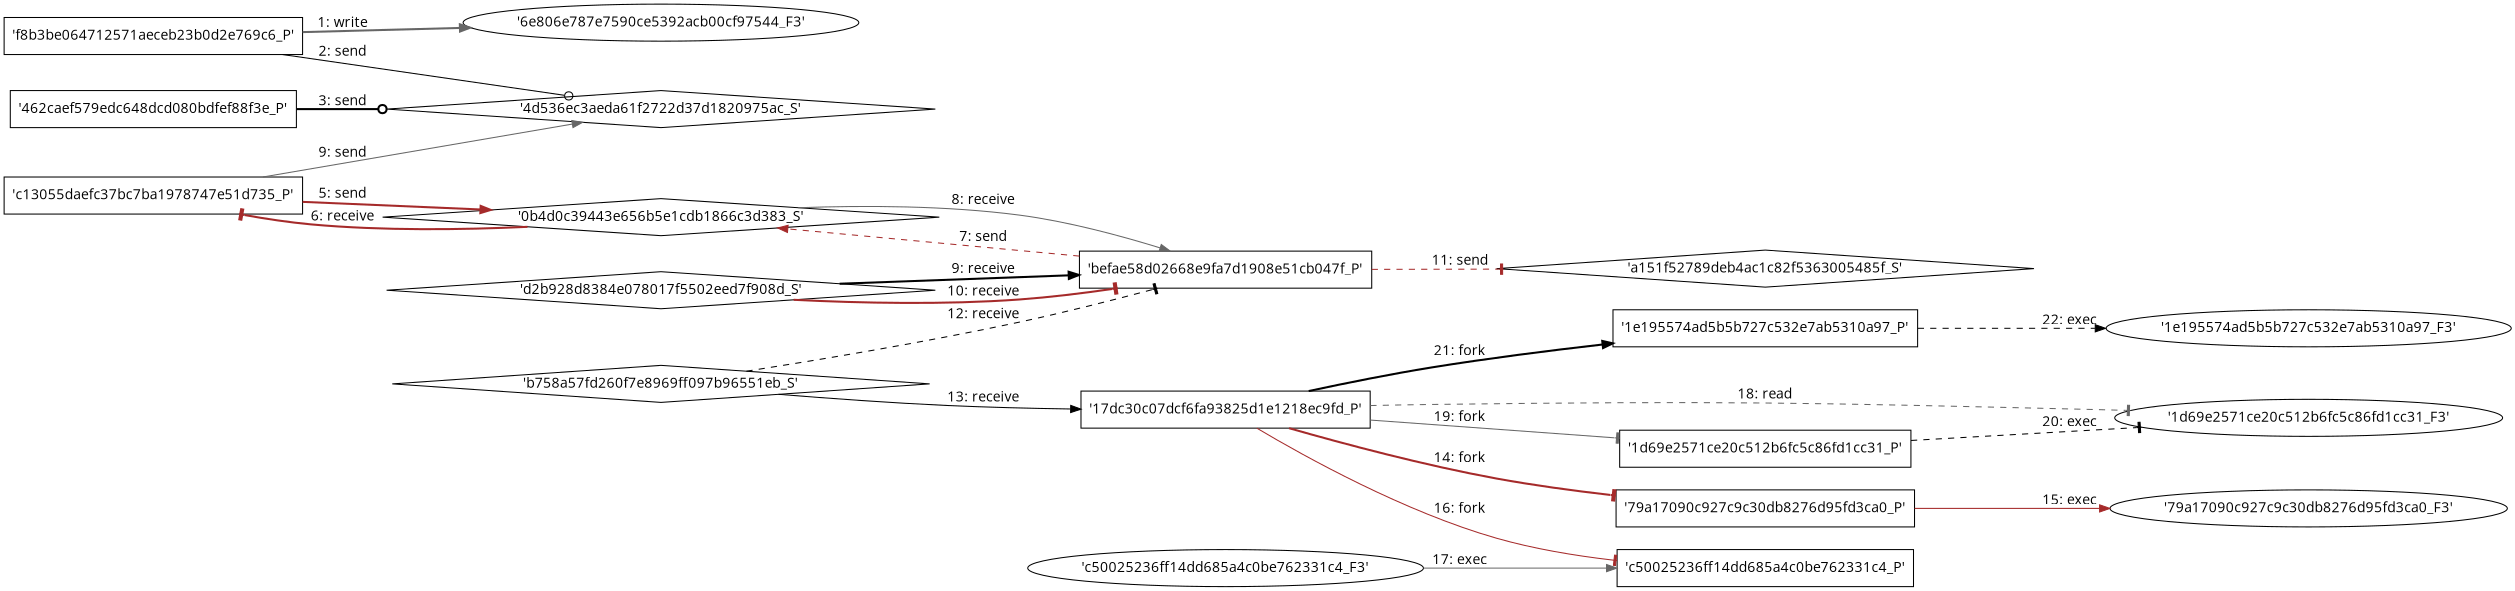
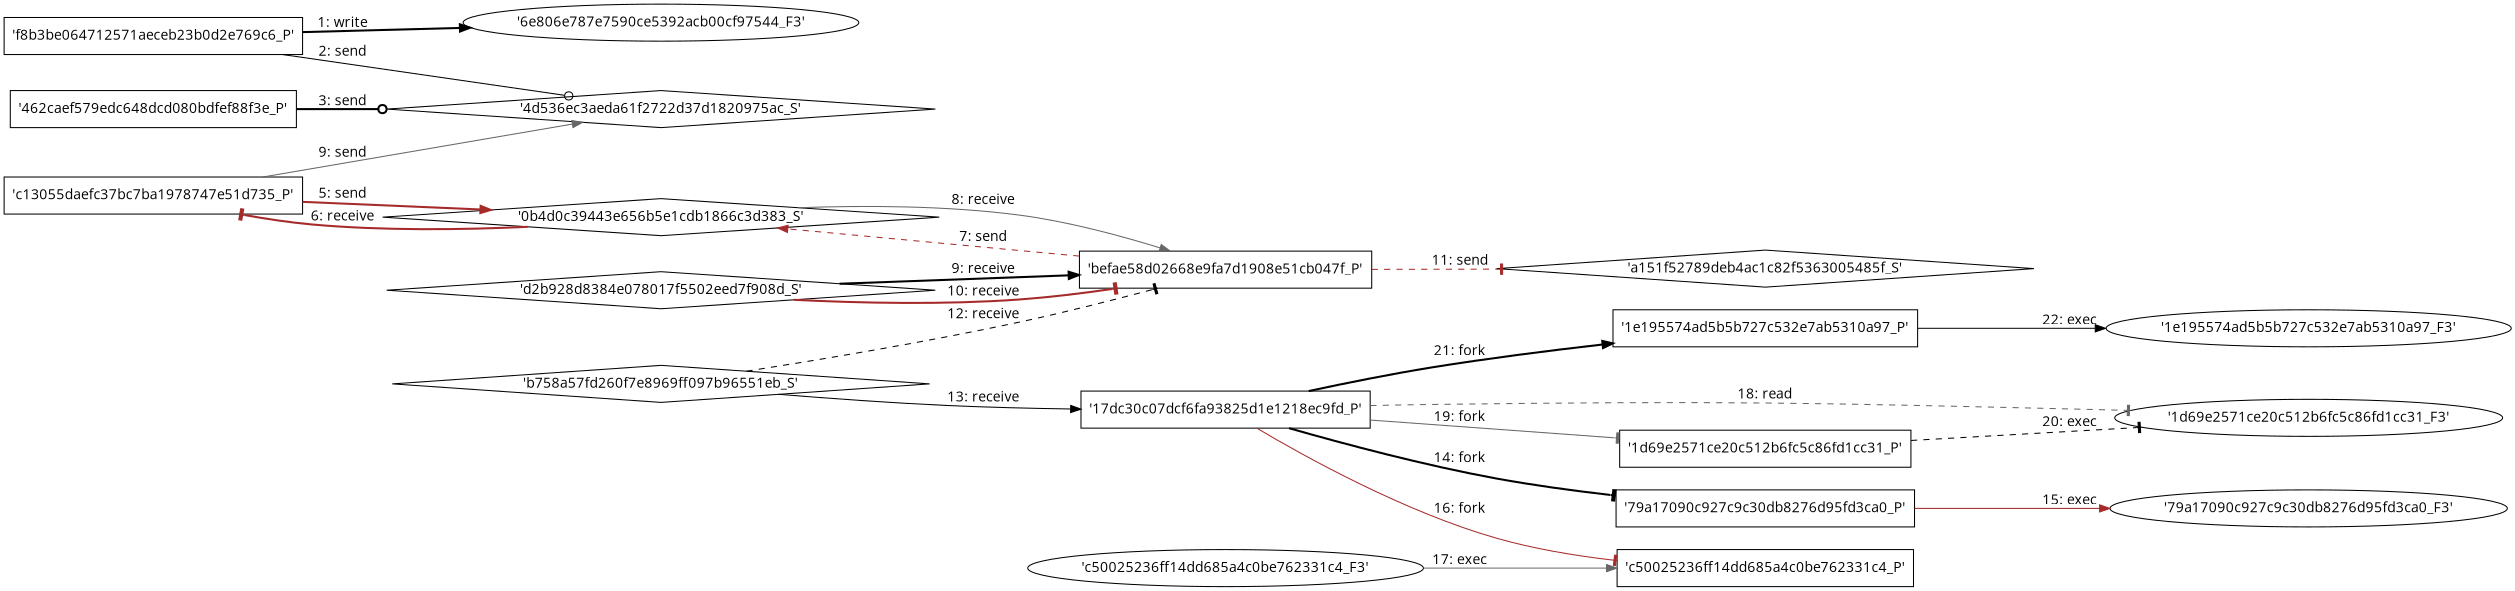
  digraph {
    engine=neato
    fixedsize=false
    fontname="Open Sans"
    fontsize=10
    nodesep=0.3
    rankdir=LR
    ranksep=0
    splines=true
    node [fontname="Open Sans" node_type=Process shape=box]
    edge [arrowhead=normal color=black fontname="Open Sans" style=solid]
    "'6e806e787e7590ce5392acb00cf97544_F3'" [node_type=file shape=ellipse]
    "'f8b3be064712571aeceb23b0d2e769c6_P'"
    "'4d536ec3aeda61f2722d37d1820975ac_S'" [node_type=Socket shape=diamond]
    "'462caef579edc648dcd080bdfef88f3e_P'"
    "'c13055daefc37bc7ba1978747e51d735_P'"
    "'0b4d0c39443e656b5e1cdb1866c3d383_S'" [node_type=Socket shape=diamond]
    "'befae58d02668e9fa7d1908e51cb047f_P'"
    "'a151f52789deb4ac1c82f5363005485f_S'" [node_type=Socket shape=diamond]
    "'d2b928d8384e078017f5502eed7f908d_S'" [node_type=Socket shape=diamond]
    "'b758a57fd260f7e8969ff097b96551eb_S'" [node_type=Socket shape=diamond]
    "'17dc30c07dcf6fa93825d1e1218ec9fd_P'"
    "'79a17090c927c9c30db8276d95fd3ca0_P'"
    "'c50025236ff14dd685a4c0be762331c4_P'"
    "'1d69e2571ce20c512b6fc5c86fd1cc31_F3'" [node_type=File shape=ellipse]
    "'1d69e2571ce20c512b6fc5c86fd1cc31_P'"
    "'1e195574ad5b5b727c532e7ab5310a97_P'"
    "'79a17090c927c9c30db8276d95fd3ca0_F3'" [node_type=File shape=ellipse]
    "'1e195574ad5b5b727c532e7ab5310a97_F3'" [node_type=File shape=ellipse]
    "'c50025236ff14dd685a4c0be762331c4_F3'" [node_type=File shape=ellipse]
-   "'f8b3be064712571aeceb23b0d2e769c6_P'" -> "'6e806e787e7590ce5392acb00cf97544_F3'" [color=gray40 label="1: write" style=bold]
+   "'f8b3be064712571aeceb23b0d2e769c6_P'" -> "'6e806e787e7590ce5392acb00cf97544_F3'" [label="1: write" style=bold]
    "'f8b3be064712571aeceb23b0d2e769c6_P'" -> "'4d536ec3aeda61f2722d37d1820975ac_S'" [arrowhead=odot label="2: send"]
    "'462caef579edc648dcd080bdfef88f3e_P'" -> "'4d536ec3aeda61f2722d37d1820975ac_S'" [arrowhead=odot label="3: send" style=bold]
    "'c13055daefc37bc7ba1978747e51d735_P'" -> "'4d536ec3aeda61f2722d37d1820975ac_S'" [color=gray40 label="9: send"]
    "'c13055daefc37bc7ba1978747e51d735_P'" -> "'0b4d0c39443e656b5e1cdb1866c3d383_S'" [color=brown label="5: send" style=bold]
    "'0b4d0c39443e656b5e1cdb1866c3d383_S'" -> "'c13055daefc37bc7ba1978747e51d735_P'" [arrowhead=tee color=brown label="6: receive" style=bold]
    "'0b4d0c39443e656b5e1cdb1866c3d383_S'" -> "'befae58d02668e9fa7d1908e51cb047f_P'" [color=gray40 label="8: receive"]
    "'befae58d02668e9fa7d1908e51cb047f_P'" -> "'0b4d0c39443e656b5e1cdb1866c3d383_S'" [color=brown label="7: send" style=dashed]
    "'befae58d02668e9fa7d1908e51cb047f_P'" -> "'a151f52789deb4ac1c82f5363005485f_S'" [arrowhead=tee color=brown label="11: send" style=dashed]
    "'d2b928d8384e078017f5502eed7f908d_S'" -> "'befae58d02668e9fa7d1908e51cb047f_P'" [label="9: receive" style=bold]
    "'d2b928d8384e078017f5502eed7f908d_S'" -> "'befae58d02668e9fa7d1908e51cb047f_P'" [arrowhead=tee color=brown label="10: receive" style=bold]
    "'b758a57fd260f7e8969ff097b96551eb_S'" -> "'befae58d02668e9fa7d1908e51cb047f_P'" [arrowhead=tee label="12: receive" style=dashed]
    "'b758a57fd260f7e8969ff097b96551eb_S'" -> "'17dc30c07dcf6fa93825d1e1218ec9fd_P'" [label="13: receive"]
-   "'17dc30c07dcf6fa93825d1e1218ec9fd_P'" -> "'79a17090c927c9c30db8276d95fd3ca0_P'" [arrowhead=tee color=brown label="14: fork" style=bold]
+   "'17dc30c07dcf6fa93825d1e1218ec9fd_P'" -> "'79a17090c927c9c30db8276d95fd3ca0_P'" [arrowhead=tee label="14: fork" style=bold]
    "'17dc30c07dcf6fa93825d1e1218ec9fd_P'" -> "'c50025236ff14dd685a4c0be762331c4_P'" [arrowhead=tee color=brown label="16: fork"]
    "'17dc30c07dcf6fa93825d1e1218ec9fd_P'" -> "'1d69e2571ce20c512b6fc5c86fd1cc31_F3'" [arrowhead=tee color=gray40 label="18: read" style=dashed]
    "'17dc30c07dcf6fa93825d1e1218ec9fd_P'" -> "'1d69e2571ce20c512b6fc5c86fd1cc31_P'" [arrowhead=tee color=gray40 label="19: fork"]
    "'17dc30c07dcf6fa93825d1e1218ec9fd_P'" -> "'1e195574ad5b5b727c532e7ab5310a97_P'" [label="21: fork" style=bold]
    "'79a17090c927c9c30db8276d95fd3ca0_P'" -> "'79a17090c927c9c30db8276d95fd3ca0_F3'" [color=brown label="15: exec"]
    "'1d69e2571ce20c512b6fc5c86fd1cc31_P'" -> "'1d69e2571ce20c512b6fc5c86fd1cc31_F3'" [arrowhead=tee label="20: exec" style=dashed]
-   "'1e195574ad5b5b727c532e7ab5310a97_P'" -> "'1e195574ad5b5b727c532e7ab5310a97_F3'" [label="22: exec" style=dashed]
+   "'1e195574ad5b5b727c532e7ab5310a97_P'" -> "'1e195574ad5b5b727c532e7ab5310a97_F3'" [label="22: exec"]
    "'c50025236ff14dd685a4c0be762331c4_F3'" -> "'c50025236ff14dd685a4c0be762331c4_P'" [color=gray40 label="17: exec"]
  }
